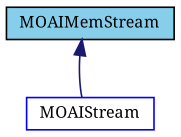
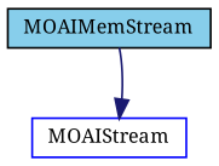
  digraph {
    fontname="Noto Serif"
    node [fontname="Noto Serif" fontsize=10 shape=record style=filled]
    n1 [color=black fillcolor=skyblue fontcolor=black height=0.2 label=MOAIMemStream width=0.4]
    n2 [color=blue fillcolor=white height=0.2 label=MOAIStream width=0.4]
-   n1 -> n2 [color=midnightblue dir=back fontname="Noto Serif" fontsize=10 labelfontname=FreeSans labelfontsize=10 style=solid]
+   n2 -> n1 [color=midnightblue dir=back fontname="Noto Serif" fontsize=10 labelfontname=FreeSans labelfontsize=10 style=solid]
  }
